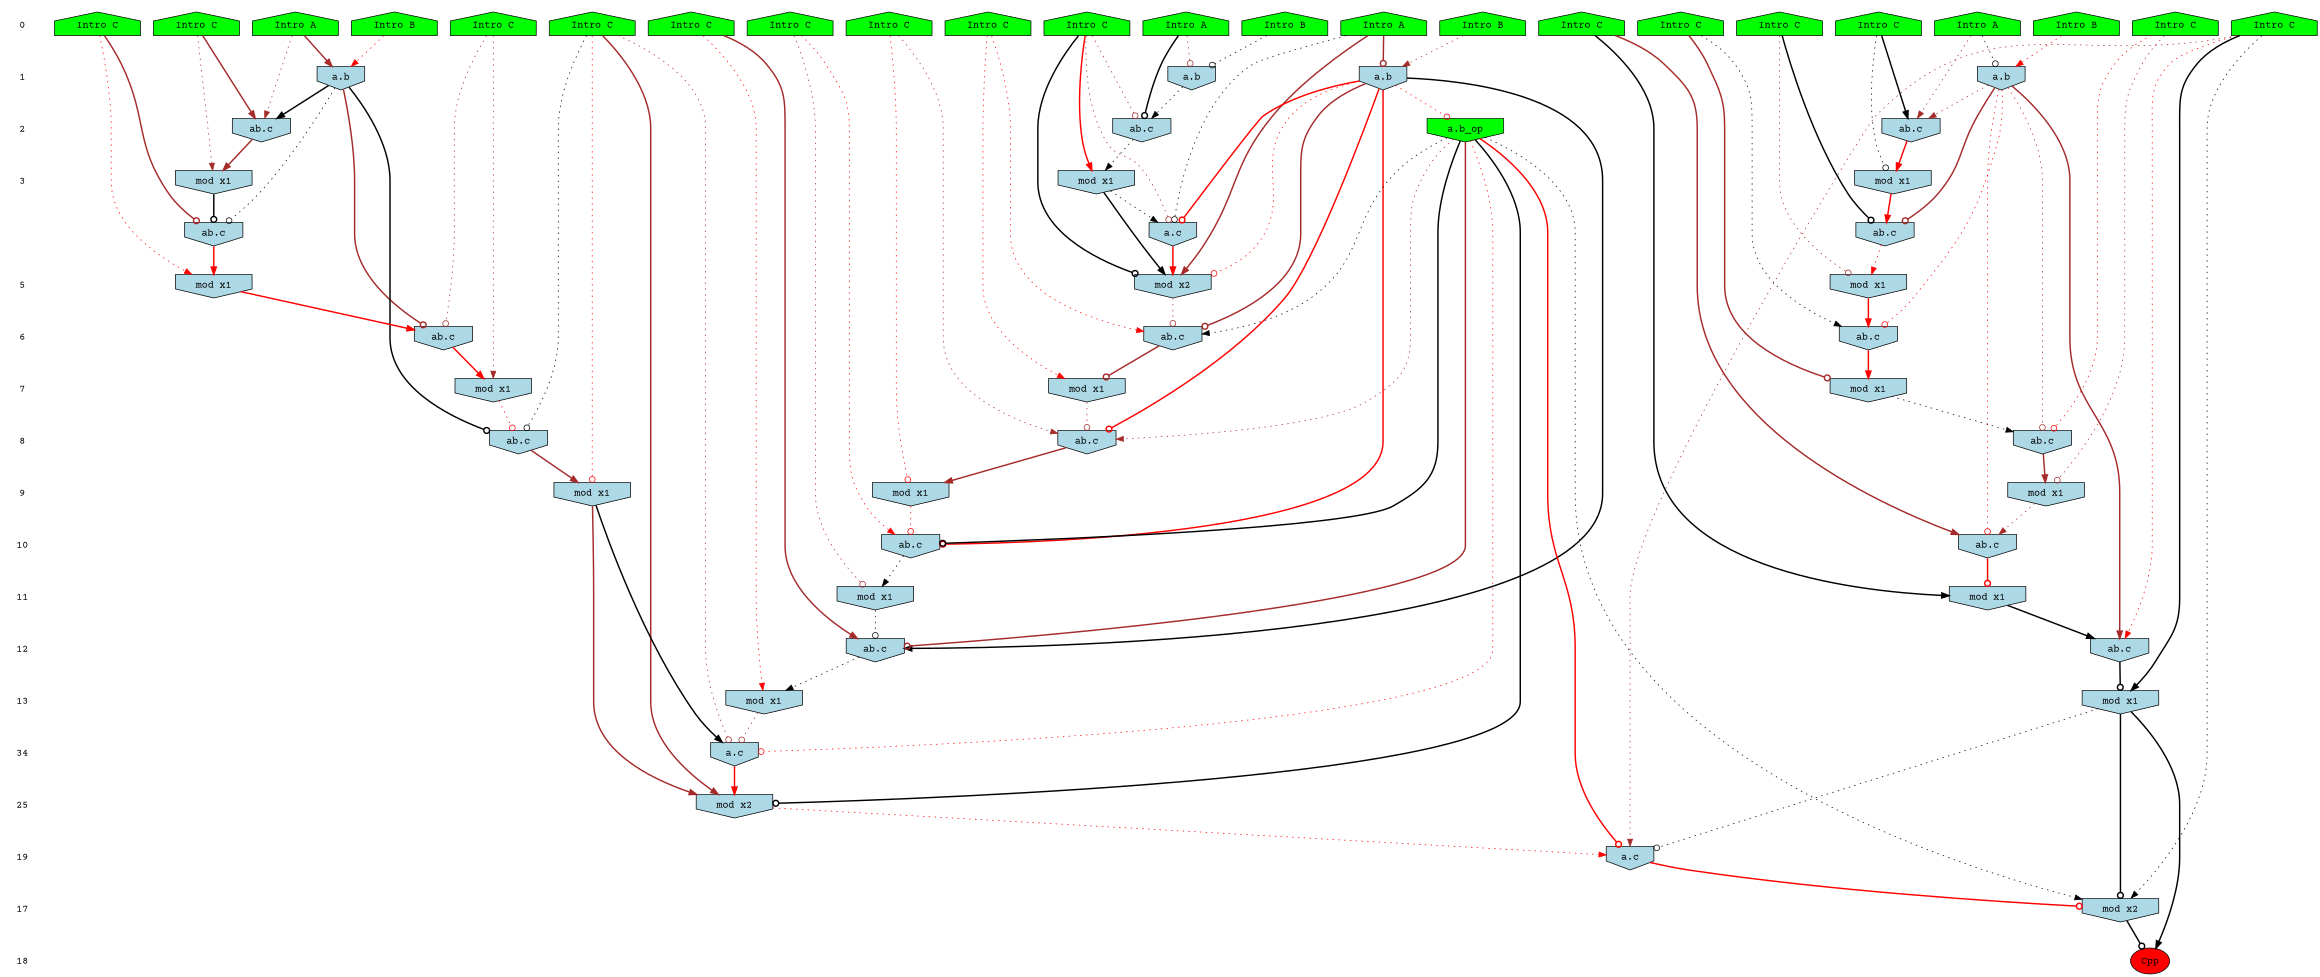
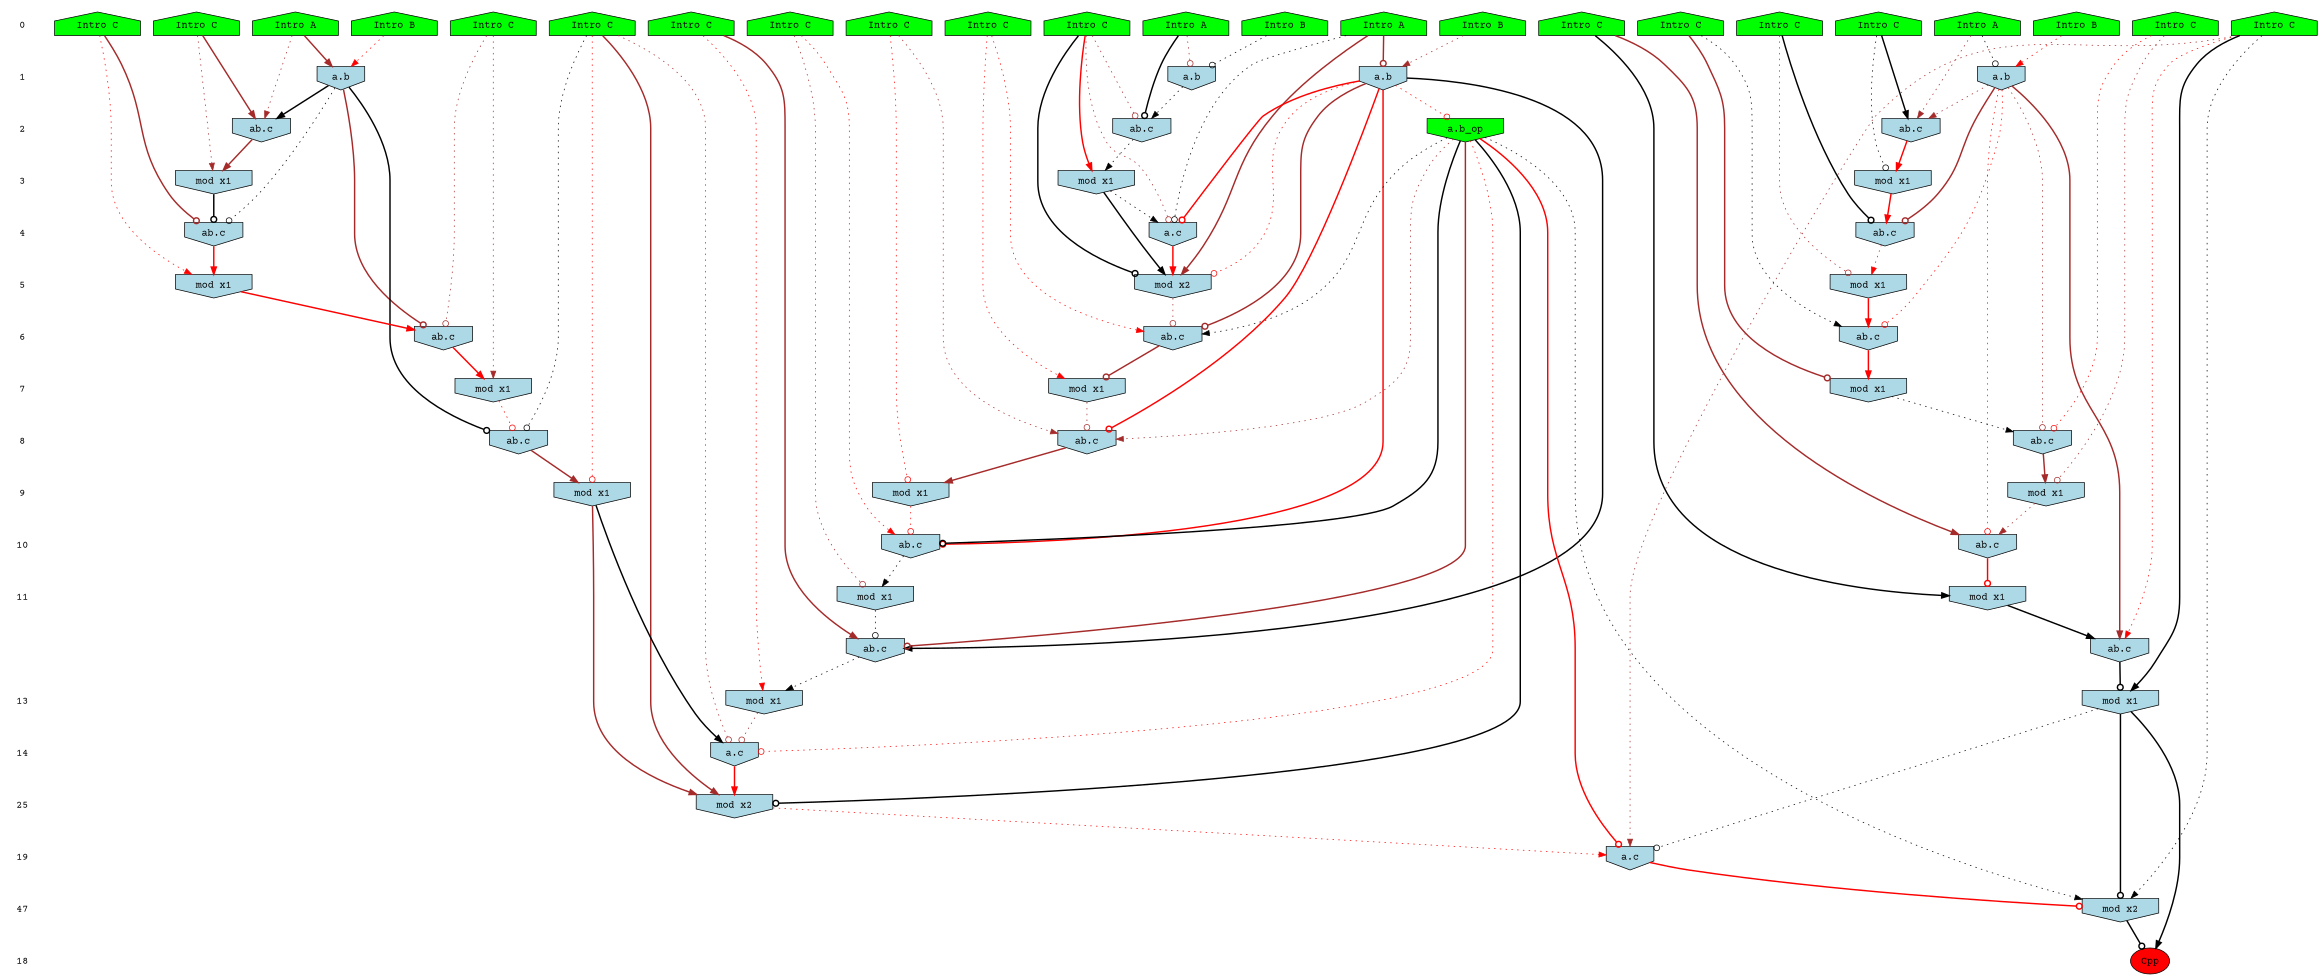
  digraph {
    fontname="Courier Prime"
    ranksep=.5
    node [fontname="Courier Prime" shape=invhouse fillcolor=lightblue style=filled]
    edge [fontname="Courier Prime" style=dotted arrowhead=normal color=brown]
    0 [shape=plaintext fillcolor="" style=""]
    n2 [fillcolor=green label="Intro B" shape=house]
    n3 [fillcolor=green label="Intro A" shape=house]
    n4 [fillcolor=green label="Intro A" shape=house]
    n5 [fillcolor=green label="Intro B" shape=house]
    n6 [fillcolor=green label="Intro A" shape=house]
    n7 [fillcolor=green label="Intro B" shape=house]
    n8 [fillcolor=green label="Intro A" shape=house]
    n9 [fillcolor=green label="Intro B" shape=house]
    n10 [fillcolor=green label="Intro C" shape=house]
    n11 [fillcolor=green label="Intro C" shape=house]
    n12 [fillcolor=green label="Intro C" shape=house]
    n13 [fillcolor=green label="Intro C" shape=house]
    n14 [fillcolor=green label="Intro C" shape=house]
    n15 [fillcolor=green label="Intro C" shape=house]
    n16 [fillcolor=green label="Intro C" shape=house]
    n17 [fillcolor=green label="Intro C" shape=house]
    n18 [fillcolor=green label="Intro C" shape=house]
    n19 [fillcolor=green label="Intro C" shape=house]
    n20 [fillcolor=green label="Intro C" shape=house]
    n21 [fillcolor=green label="Intro C" shape=house]
    n22 [fillcolor=green label="Intro C" shape=house]
    n23 [fillcolor=green label="Intro C" shape=house]
    n24 [fillcolor=green label="Intro C" shape=house]
    1 [shape=plaintext fillcolor="" style=""]
    n26 [label="a.b"]
    n27 [label="a.b"]
    n28 [label="a.b"]
    n29 [label="a.b"]
    2 [shape=plaintext fillcolor="" style=""]
    n31 [label="ab.c"]
    n32 [label="ab.c"]
    n33 [label="ab.c"]
    n34 [fillcolor=green label="a.b_op"]
    3 [shape=plaintext fillcolor="" style=""]
    n36 [label="mod x1"]
    n37 [label="mod x1"]
    n38 [label="mod x1"]
+   4 [shape=plaintext fillcolor="" style=""]
    n40 [label="a.c"]
    n41 [label="ab.c"]
    n42 [label="ab.c"]
    5 [shape=plaintext fillcolor="" style=""]
    n44 [label="mod x1"]
    n45 [label="mod x2"]
    n46 [label="mod x1"]
    6 [shape=plaintext fillcolor="" style=""]
    n48 [label="ab.c"]
    n49 [label="ab.c"]
    n50 [label="ab.c"]
    7 [shape=plaintext fillcolor="" style=""]
    n52 [label="mod x1"]
    n53 [label="mod x1"]
    n54 [label="mod x1"]
    8 [shape=plaintext fillcolor="" style=""]
    n56 [label="ab.c"]
    n57 [label="ab.c"]
    n58 [label="ab.c"]
    9 [shape=plaintext fillcolor="" style=""]
    n60 [label="mod x1"]
    n61 [label="mod x1"]
    n62 [label="mod x1"]
    10 [shape=plaintext fillcolor="" style=""]
    n64 [label="ab.c"]
    n65 [label="ab.c"]
    11 [shape=plaintext fillcolor="" style=""]
    n67 [label="mod x1"]
    n68 [label="mod x1"]
-   12 [shape=plaintext fillcolor="" style=""]
    n70 [label="ab.c"]
    n71 [label="ab.c"]
    13 [shape=plaintext fillcolor="" style=""]
    n73 [label="mod x1"]
    n74 [label="mod x1"]
-   14 [shape=plaintext label=34 fillcolor="" style=""]
+   14 [shape=plaintext fillcolor="" style=""]
    n76 [label="a.c"]
    n77 [label=25 shape=plaintext fillcolor="" style=""]
    n78 [label="mod x2"]
    n79 [label=19 shape=plaintext fillcolor="" style=""]
    n80 [label="a.c"]
-   17 [shape=plaintext fillcolor="" style=""]
+   17 [shape=plaintext label=47 fillcolor="" style=""]
    n82 [label="mod x2"]
    18 [shape=plaintext fillcolor="" style=""]
    n84 [fillcolor=red label=Cpp shape=""]
    subgraph sub_1 {
      rank=same
      0
      n2
      n3
      n4
      n5
      n6
      n7
      n8
      n9
      n10
      n11
      n12
      n13
      n14
      n15
      n16
      n17
      n18
      n19
      n20
      n21
      n22
      n23
      n24
    }
    subgraph sub_2 {
      rank=same
      1
      n26
      n27
      n28
      n29
    }
    subgraph sub_3 {
      rank=same
      2
      n31
      n32
      n33
      n34
    }
    subgraph sub_4 {
      rank=same
      3
      n36
      n37
      n38
    }
    subgraph sub_5 {
      rank=same
+     4
      n40
      n41
      n42
    }
    subgraph sub_6 {
      rank=same
      5
      n44
      n45
      n46
    }
    subgraph sub_7 {
      rank=same
      6
      n48
      n49
      n50
    }
    subgraph sub_8 {
      rank=same
      7
      n52
      n53
      n54
    }
    subgraph sub_9 {
      rank=same
      8
      n56
      n57
      n58
    }
    subgraph sub_10 {
      rank=same
      9
      n60
      n61
      n62
    }
    subgraph sub_11 {
      rank=same
      10
      n64
      n65
    }
    subgraph sub_12 {
      rank=same
      11
      n67
      n68
    }
    subgraph sub_13 {
      rank=same
-     12
      n70
      n71
    }
    subgraph sub_14 {
      rank=same
      13
      n73
      n74
    }
    subgraph sub_15 {
      rank=same
      14
      n76
    }
    subgraph sub_16 {
      rank=same
      n77
      n78
    }
    subgraph sub_17 {
      rank=same
      n79
      n80
    }
    subgraph sub_18 {
      rank=same
      17
      n82
    }
    subgraph sub_19 {
      rank=same
      18
      n84
    }
    0 -> 1 [style=invis arrowhead="" color=""]
    n2 -> n28 [color=red]
    n3 -> n28 [style=bold]
    n3 -> n33
    n4 -> n26 [arrowhead=odot]
    n4 -> n31 [arrowhead=odot color=black style=bold]
    n5 -> n27 [color=red]
    n6 -> n27 [arrowhead=odot color=black]
    n6 -> n32
    n7 -> n29
    n8 -> n29 [arrowhead=odot style=bold]
    n8 -> n40 [arrowhead=odot color=black]
    n8 -> n45 [style=bold]
    n9 -> n26 [arrowhead=odot color=black]
    n10 -> n64 [style=bold]
    n10 -> n67 [color=black style=bold]
    n11 -> n32 [color=black style=bold]
    n11 -> n37 [arrowhead=odot color=black]
    n12 -> n48 [color=black]
    n12 -> n52 [arrowhead=odot style=bold]
    n13 -> n57 [arrowhead=odot color=black]
    n13 -> n61 [arrowhead=odot color=red]
    n13 -> n76 [arrowhead=odot]
    n13 -> n78 [style=bold]
    n14 -> n70 [color=red]
    n14 -> n73 [color=black style=bold]
    n14 -> n80
    n14 -> n82 [color=black]
    n15 -> n56 [arrowhead=odot color=red]
    n15 -> n60 [arrowhead=odot]
    n16 -> n58
    n16 -> n62 [arrowhead=odot color=red]
    n17 -> n65 [color=red]
    n17 -> n68 [arrowhead=odot]
    n18 -> n50 [color=red]
    n18 -> n54 [color=red]
    n19 -> n33 [style=bold]
    n19 -> n38
    n20 -> n41 [arrowhead=odot color=black style=bold]
    n20 -> n44 [arrowhead=odot]
    n21 -> n42 [arrowhead=odot style=bold]
    n21 -> n46 [color=red]
    n22 -> n31 [arrowhead=odot]
    n22 -> n36 [color=red style=bold]
    n22 -> n40 [arrowhead=odot]
    n22 -> n45 [arrowhead=odot color=black style=bold]
    n23 -> n71 [style=bold]
    n23 -> n74 [color=red]
    n24 -> n49 [arrowhead=odot]
    n24 -> n53
    1 -> 2 [style=invis arrowhead="" color=""]
    n26 -> n31 [color=black]
    n27 -> n32
    n27 -> n41 [arrowhead=odot style=bold]
    n27 -> n48 [arrowhead=odot color=red]
    n27 -> n56 [arrowhead=odot]
    n27 -> n64 [arrowhead=odot color=red]
    n27 -> n70 [style=bold]
    n28 -> n33 [color=black style=bold]
    n28 -> n42 [arrowhead=odot color=black]
    n28 -> n49 [arrowhead=odot style=bold]
    n28 -> n57 [arrowhead=odot color=black style=bold]
    n29 -> n34 [arrowhead=odot color=red]
    n29 -> n40 [arrowhead=odot color=red style=bold]
    n29 -> n45 [arrowhead=odot color=red]
    n29 -> n50 [arrowhead=odot style=bold]
    n29 -> n58 [arrowhead=odot color=red style=bold]
    n29 -> n65 [arrowhead=odot color=red style=bold]
    n29 -> n71 [color=black style=bold]
    2 -> 3 [style=invis arrowhead="" color=""]
    n31 -> n36 [color=black]
    n32 -> n37 [color=red style=bold]
    n33 -> n38 [style=bold]
    n34 -> n50 [color=black]
    n34 -> n58
    n34 -> n65 [arrowhead=odot color=black style=bold]
    n34 -> n71 [arrowhead=odot style=bold]
    n34 -> n76 [arrowhead=odot color=red]
    n34 -> n78 [arrowhead=odot color=black style=bold]
    n34 -> n80 [arrowhead=odot color=red style=bold]
    n34 -> n82 [color=black]
+   3 -> 4 [style=invis arrowhead="" color=""]
    n36 -> n40 [color=black]
    n36 -> n45 [color=black style=bold]
    n37 -> n41 [color=red style=bold]
    n38 -> n42 [arrowhead=odot color=black style=bold]
+   4 -> 5 [style=invis arrowhead="" color=""]
    n40 -> n45 [color=red style=bold]
    n41 -> n44 [color=red]
    n42 -> n46 [color=red style=bold]
    5 -> 6 [style=invis arrowhead="" color=""]
    n44 -> n48 [color=red style=bold]
    n45 -> n50 [arrowhead=odot]
    n46 -> n49 [color=red style=bold]
    6 -> 7 [style=invis arrowhead="" color=""]
    n48 -> n52 [color=red style=bold]
    n49 -> n53 [color=red style=bold]
    n50 -> n54 [arrowhead=odot style=bold]
    7 -> 8 [style=invis arrowhead="" color=""]
    n52 -> n56 [color=black]
    n53 -> n57 [arrowhead=odot color=red]
    n54 -> n58 [arrowhead=odot]
    8 -> 9 [style=invis arrowhead="" color=""]
    n56 -> n60 [style=bold]
    n57 -> n61 [style=bold]
    n58 -> n62 [style=bold]
    9 -> 10 [style=invis arrowhead="" color=""]
    n60 -> n64
    n61 -> n76 [color=black style=bold]
    n61 -> n78 [style=bold]
    n62 -> n65 [arrowhead=odot color=red]
    10 -> 11 [style=invis arrowhead="" color=""]
    n64 -> n67 [arrowhead=odot color=red style=bold]
    n65 -> n68 [color=black]
-   11 -> 12 [style=invis arrowhead="" color=""]
    n67 -> n70 [color=black style=bold]
    n68 -> n71 [arrowhead=odot color=black]
-   12 -> 13 [style=invis arrowhead="" color=""]
    n70 -> n73 [arrowhead=odot color=black style=bold]
    n71 -> n74 [color=black]
    13 -> 14 [style=invis arrowhead="" color=""]
    n73 -> n80 [arrowhead=odot color=black]
    n73 -> n82 [arrowhead=odot color=black style=bold]
    n73 -> n84 [color=black style=bold]
    n74 -> n76 [arrowhead=odot]
    14 -> n77 [style=invis arrowhead="" color=""]
    n76 -> n78 [color=red style=bold]
    n77 -> n79 [style=invis arrowhead="" color=""]
    n78 -> n80 [color=red]
    n79 -> 17 [style=invis arrowhead="" color=""]
    n80 -> n82 [arrowhead=odot color=red style=bold]
    17 -> 18 [style=invis arrowhead="" color=""]
    n82 -> n84 [arrowhead=odot color=black style=bold]
  }
